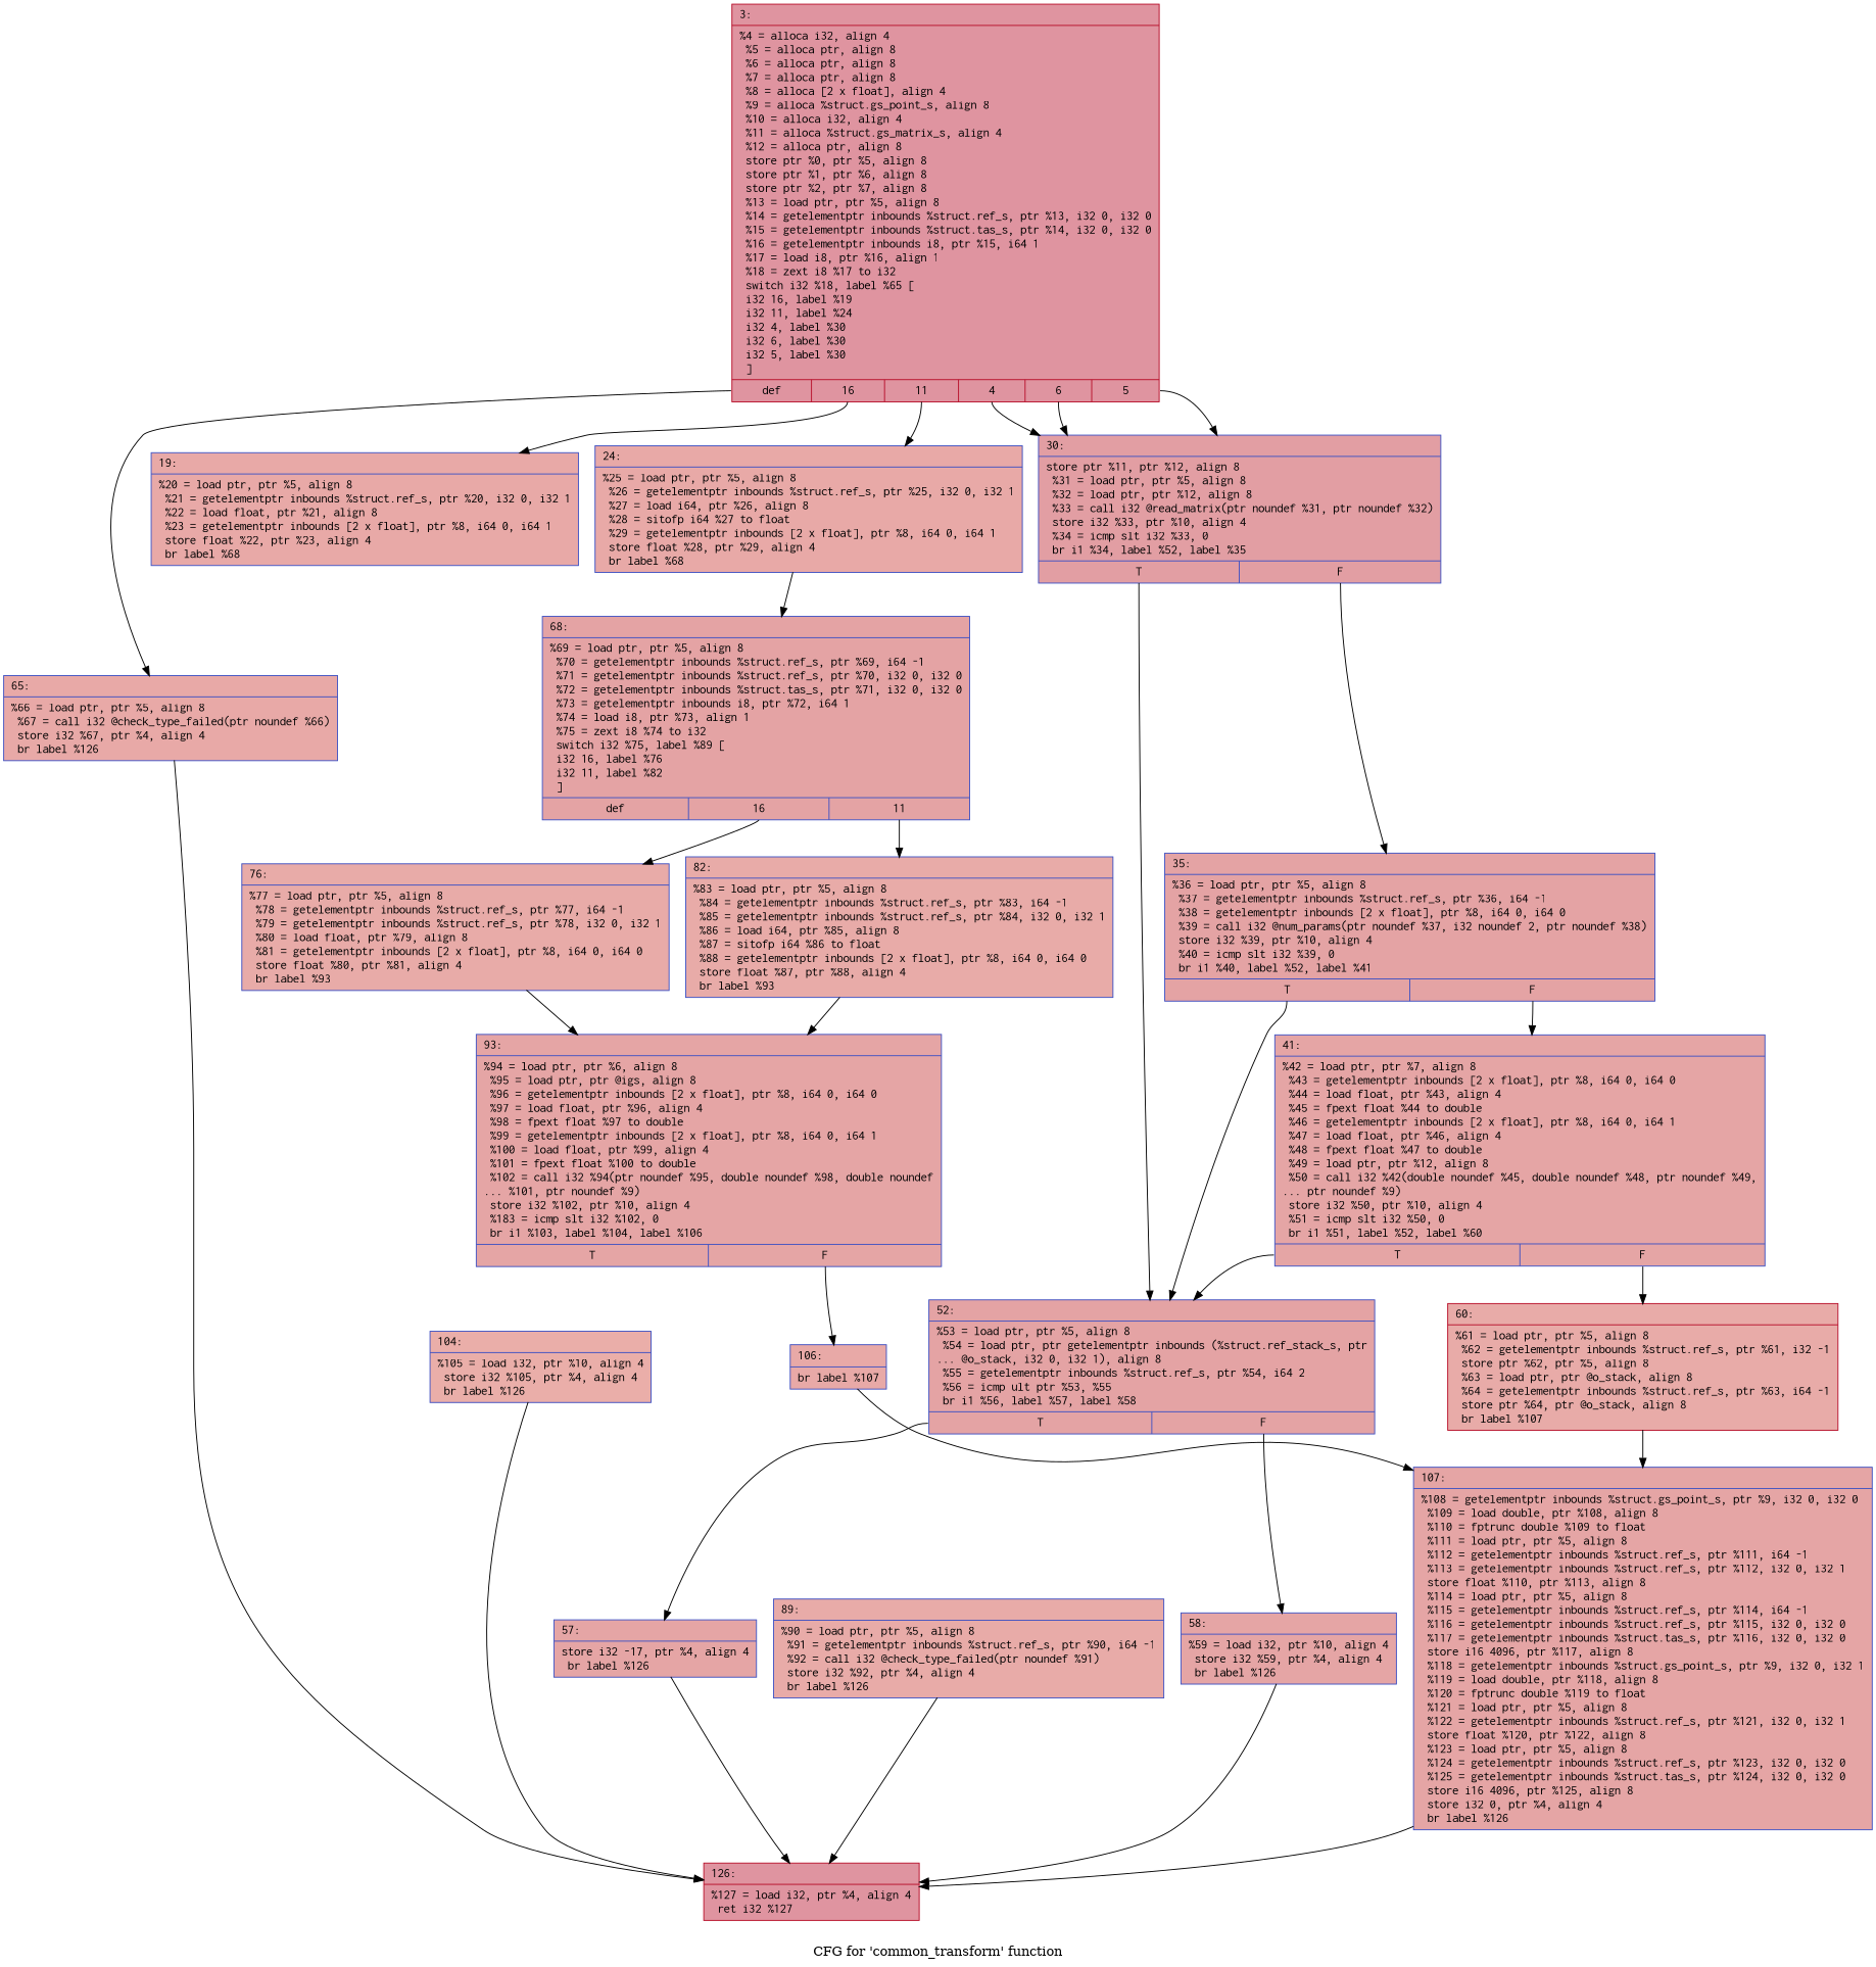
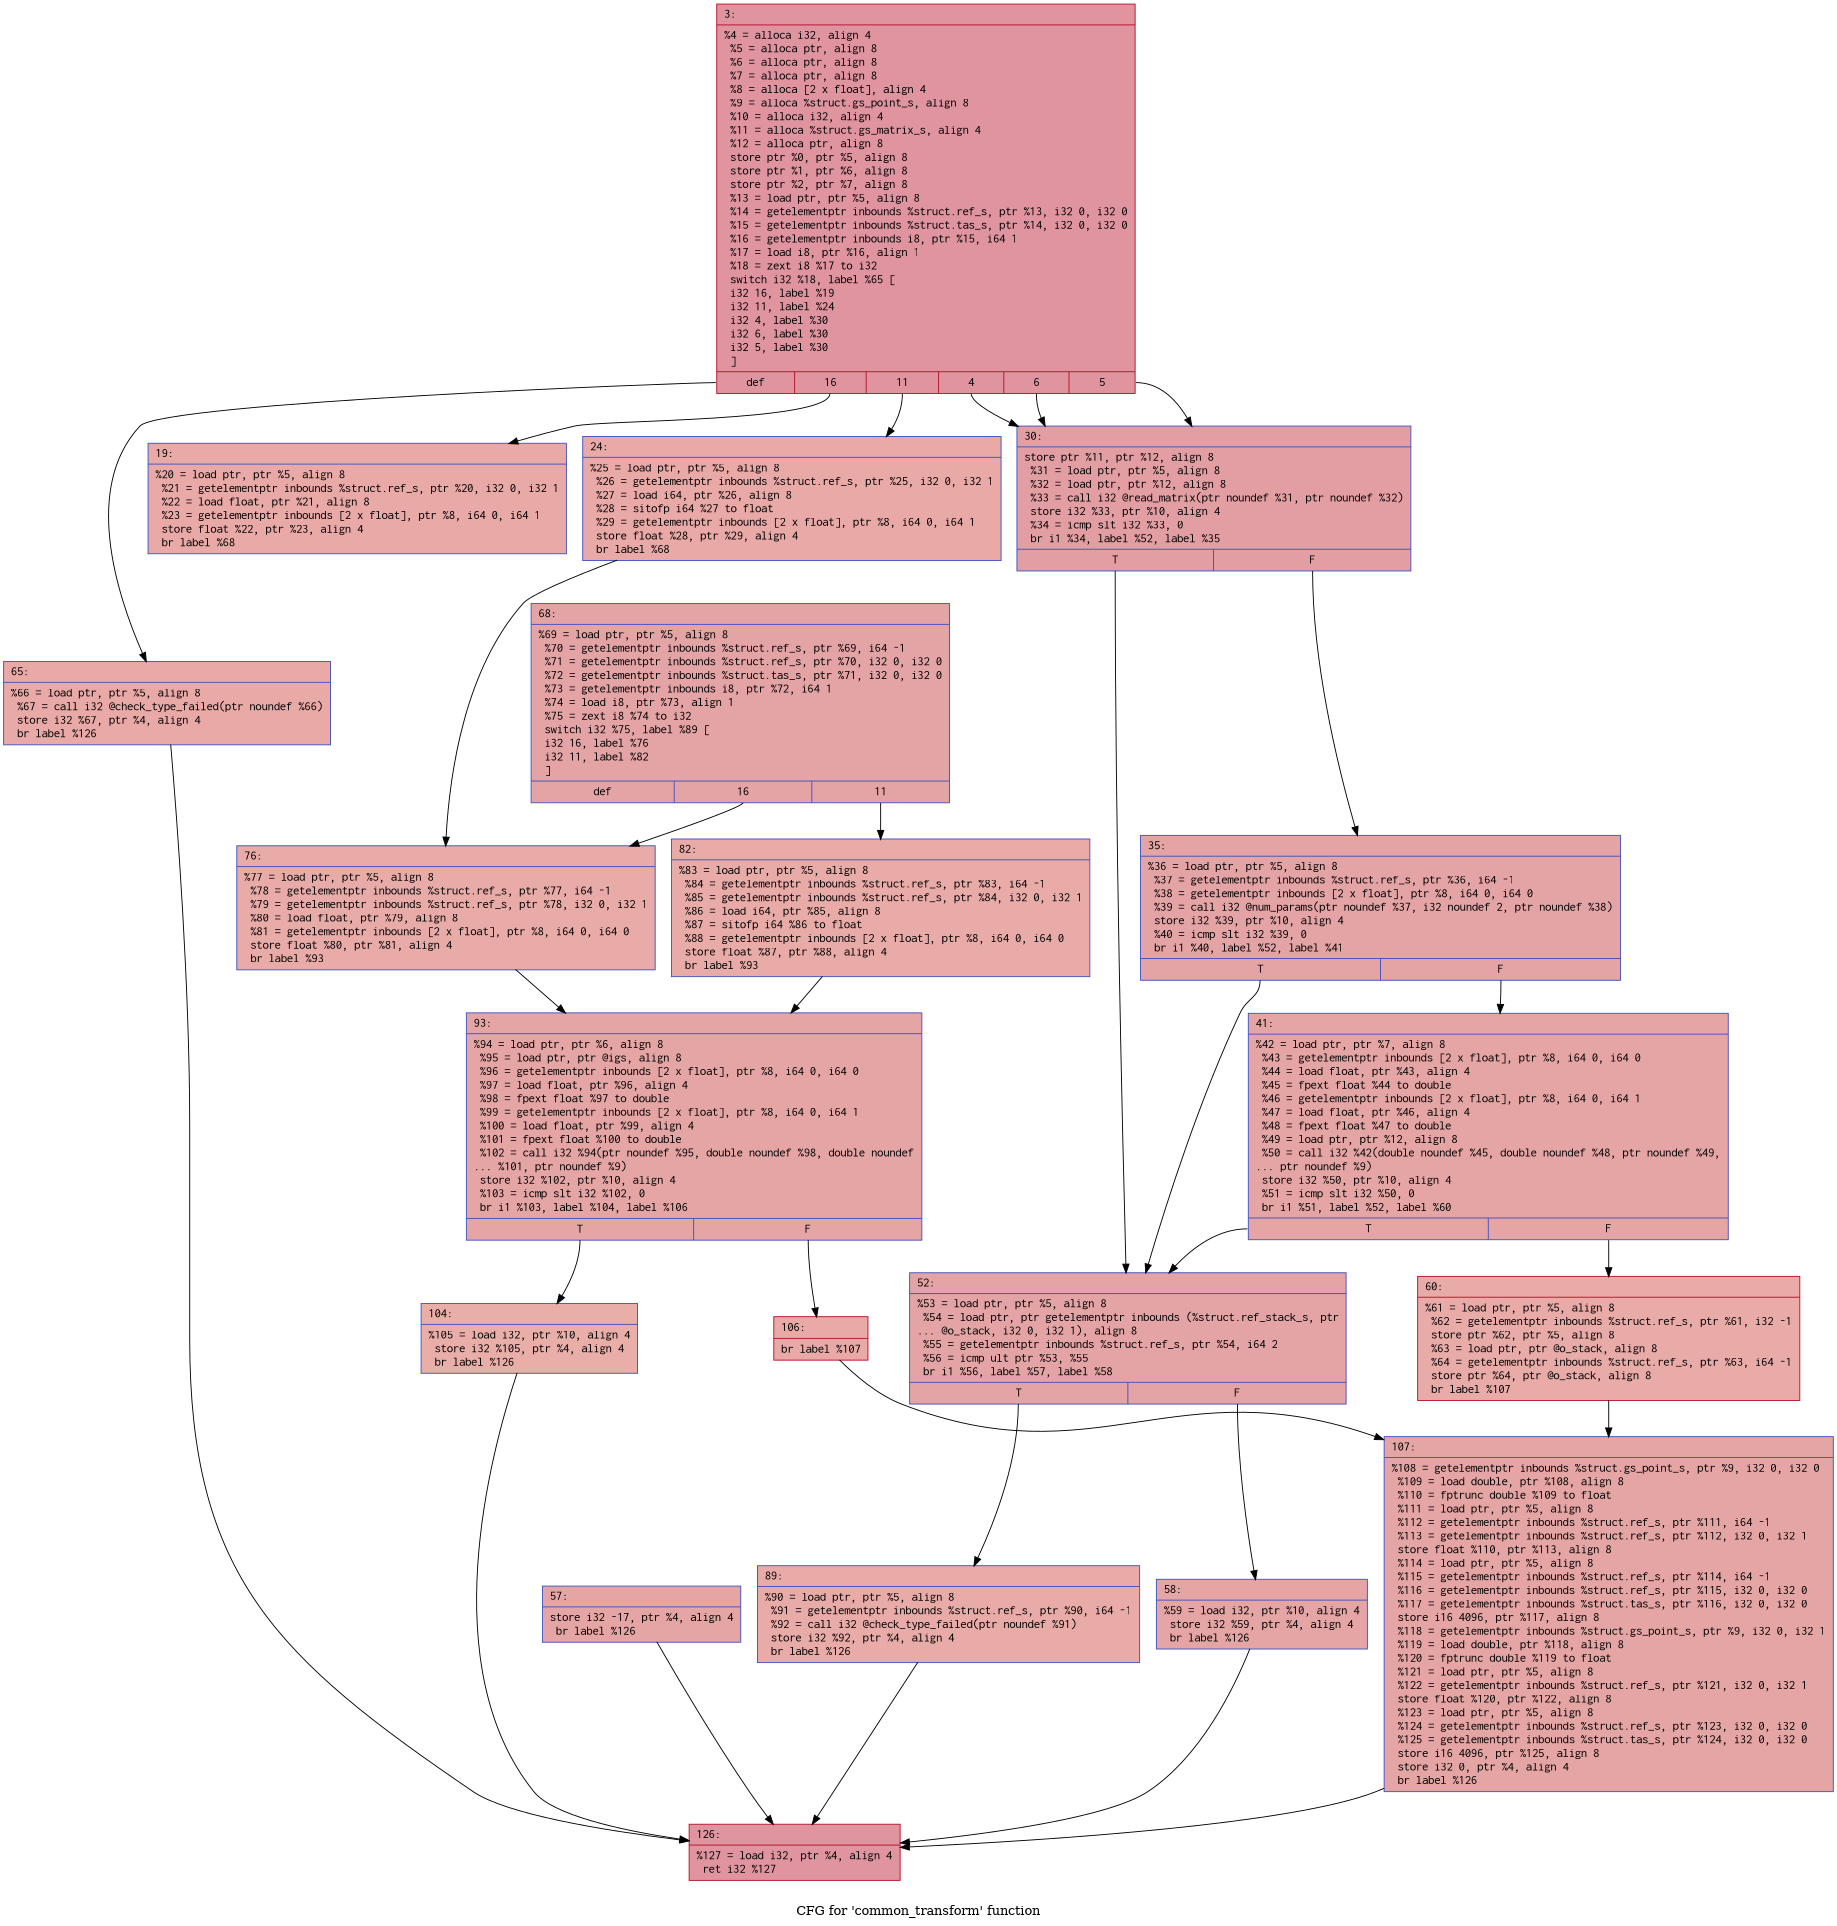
  digraph {
    label="CFG for 'common_transform' function"
    node [color="#3d50c3ff" fillcolor="#c5333470" fontname=Courier shape=record style=filled]
    n1 [color="#b70d28ff" fillcolor="#b70d2870" label="{3:\l|  %4 = alloca i32, align 4\l  %5 = alloca ptr, align 8\l  %6 = alloca ptr, align 8\l  %7 = alloca ptr, align 8\l  %8 = alloca [2 x float], align 4\l  %9 = alloca %struct.gs_point_s, align 8\l  %10 = alloca i32, align 4\l  %11 = alloca %struct.gs_matrix_s, align 4\l  %12 = alloca ptr, align 8\l  store ptr %0, ptr %5, align 8\l  store ptr %1, ptr %6, align 8\l  store ptr %2, ptr %7, align 8\l  %13 = load ptr, ptr %5, align 8\l  %14 = getelementptr inbounds %struct.ref_s, ptr %13, i32 0, i32 0\l  %15 = getelementptr inbounds %struct.tas_s, ptr %14, i32 0, i32 0\l  %16 = getelementptr inbounds i8, ptr %15, i64 1\l  %17 = load i8, ptr %16, align 1\l  %18 = zext i8 %17 to i32\l  switch i32 %18, label %65 [\l    i32 16, label %19\l    i32 11, label %24\l    i32 4, label %30\l    i32 6, label %30\l    i32 5, label %30\l  ]\l|{<s0>def|<s1>16|<s2>11|<s3>4|<s4>6|<s5>5}}"]
    n2 [fillcolor="#ca3b3770" label="{65:\l|  %66 = load ptr, ptr %5, align 8\l  %67 = call i32 @check_type_failed(ptr noundef %66)\l  store i32 %67, ptr %4, align 4\l  br label %126\l}"]
    n3 [fillcolor="#ca3b3770" label="{19:\l|  %20 = load ptr, ptr %5, align 8\l  %21 = getelementptr inbounds %struct.ref_s, ptr %20, i32 0, i32 1\l  %22 = load float, ptr %21, align 8\l  %23 = getelementptr inbounds [2 x float], ptr %8, i64 0, i64 1\l  store float %22, ptr %23, align 4\l  br label %68\l}"]
    n4 [fillcolor="#ca3b3770" label="{24:\l|  %25 = load ptr, ptr %5, align 8\l  %26 = getelementptr inbounds %struct.ref_s, ptr %25, i32 0, i32 1\l  %27 = load i64, ptr %26, align 8\l  %28 = sitofp i64 %27 to float\l  %29 = getelementptr inbounds [2 x float], ptr %8, i64 0, i64 1\l  store float %28, ptr %29, align 4\l  br label %68\l}"]
    n5 [fillcolor="#be242e70" label="{30:\l|  store ptr %11, ptr %12, align 8\l  %31 = load ptr, ptr %5, align 8\l  %32 = load ptr, ptr %12, align 8\l  %33 = call i32 @read_matrix(ptr noundef %31, ptr noundef %32)\l  store i32 %33, ptr %10, align 4\l  %34 = icmp slt i32 %33, 0\l  br i1 %34, label %52, label %35\l|{<s0>T|<s1>F}}"]
    n6 [color="#b70d28ff" fillcolor="#b70d2870" label="{126:\l|  %127 = load i32, ptr %4, align 4\l  ret i32 %127\l}"]
    n7 [fillcolor="#c32e3170" label="{68:\l|  %69 = load ptr, ptr %5, align 8\l  %70 = getelementptr inbounds %struct.ref_s, ptr %69, i64 -1\l  %71 = getelementptr inbounds %struct.ref_s, ptr %70, i32 0, i32 0\l  %72 = getelementptr inbounds %struct.tas_s, ptr %71, i32 0, i32 0\l  %73 = getelementptr inbounds i8, ptr %72, i64 1\l  %74 = load i8, ptr %73, align 1\l  %75 = zext i8 %74 to i32\l  switch i32 %75, label %89 [\l    i32 16, label %76\l    i32 11, label %82\l  ]\l|{<s0>def|<s1>16|<s2>11}}"]
    n8 [fillcolor="#c32e3170" label="{52:\l|  %53 = load ptr, ptr %5, align 8\l  %54 = load ptr, ptr getelementptr inbounds (%struct.ref_stack_s, ptr\l... @o_stack, i32 0, i32 1), align 8\l  %55 = getelementptr inbounds %struct.ref_s, ptr %54, i64 2\l  %56 = icmp ult ptr %53, %55\l  br i1 %56, label %57, label %58\l|{<s0>T|<s1>F}}"]
    n9 [fillcolor="#c32e3170" label="{35:\l|  %36 = load ptr, ptr %5, align 8\l  %37 = getelementptr inbounds %struct.ref_s, ptr %36, i64 -1\l  %38 = getelementptr inbounds [2 x float], ptr %8, i64 0, i64 0\l  %39 = call i32 @num_params(ptr noundef %37, i32 noundef 2, ptr noundef %38)\l  store i32 %39, ptr %10, align 4\l  %40 = icmp slt i32 %39, 0\l  br i1 %40, label %52, label %41\l|{<s0>T|<s1>F}}"]
    n10 [fillcolor="#cc403a70" label="{76:\l|  %77 = load ptr, ptr %5, align 8\l  %78 = getelementptr inbounds %struct.ref_s, ptr %77, i64 -1\l  %79 = getelementptr inbounds %struct.ref_s, ptr %78, i32 0, i32 1\l  %80 = load float, ptr %79, align 8\l  %81 = getelementptr inbounds [2 x float], ptr %8, i64 0, i64 0\l  store float %80, ptr %81, align 4\l  br label %93\l}"]
    n11 [fillcolor="#cc403a70" label="{82:\l|  %83 = load ptr, ptr %5, align 8\l  %84 = getelementptr inbounds %struct.ref_s, ptr %83, i64 -1\l  %85 = getelementptr inbounds %struct.ref_s, ptr %84, i32 0, i32 1\l  %86 = load i64, ptr %85, align 8\l  %87 = sitofp i64 %86 to float\l  %88 = getelementptr inbounds [2 x float], ptr %8, i64 0, i64 0\l  store float %87, ptr %88, align 4\l  br label %93\l}"]
    n12 [label="{57:\l|  store i32 -17, ptr %4, align 4\l  br label %126\l}"]
    n13 [label="{58:\l|  %59 = load i32, ptr %10, align 4\l  store i32 %59, ptr %4, align 4\l  br label %126\l}"]
    n14 [label="{41:\l|  %42 = load ptr, ptr %7, align 8\l  %43 = getelementptr inbounds [2 x float], ptr %8, i64 0, i64 0\l  %44 = load float, ptr %43, align 4\l  %45 = fpext float %44 to double\l  %46 = getelementptr inbounds [2 x float], ptr %8, i64 0, i64 1\l  %47 = load float, ptr %46, align 4\l  %48 = fpext float %47 to double\l  %49 = load ptr, ptr %12, align 8\l  %50 = call i32 %42(double noundef %45, double noundef %48, ptr noundef %49,\l... ptr noundef %9)\l  store i32 %50, ptr %10, align 4\l  %51 = icmp slt i32 %50, 0\l  br i1 %51, label %52, label %60\l|{<s0>T|<s1>F}}"]
    n15 [fillcolor="#cc403a70" label="{89:\l|  %90 = load ptr, ptr %5, align 8\l  %91 = getelementptr inbounds %struct.ref_s, ptr %90, i64 -1\l  %92 = call i32 @check_type_failed(ptr noundef %91)\l  store i32 %92, ptr %4, align 4\l  br label %126\l}"]
-   n16 [label="{93:\l|  %94 = load ptr, ptr %6, align 8\l  %95 = load ptr, ptr @igs, align 8\l  %96 = getelementptr inbounds [2 x float], ptr %8, i64 0, i64 0\l  %97 = load float, ptr %96, align 4\l  %98 = fpext float %97 to double\l  %99 = getelementptr inbounds [2 x float], ptr %8, i64 0, i64 1\l  %100 = load float, ptr %99, align 4\l  %101 = fpext float %100 to double\l  %102 = call i32 %94(ptr noundef %95, double noundef %98, double noundef\l... %101, ptr noundef %9)\l  store i32 %102, ptr %10, align 4\l  %183 = icmp slt i32 %102, 0\l  br i1 %103, label %104, label %106\l|{<s0>T|<s1>F}}"]
+   n16 [label="{93:\l|  %94 = load ptr, ptr %6, align 8\l  %95 = load ptr, ptr @igs, align 8\l  %96 = getelementptr inbounds [2 x float], ptr %8, i64 0, i64 0\l  %97 = load float, ptr %96, align 4\l  %98 = fpext float %97 to double\l  %99 = getelementptr inbounds [2 x float], ptr %8, i64 0, i64 1\l  %100 = load float, ptr %99, align 4\l  %101 = fpext float %100 to double\l  %102 = call i32 %94(ptr noundef %95, double noundef %98, double noundef\l... %101, ptr noundef %9)\l  store i32 %102, ptr %10, align 4\l  %103 = icmp slt i32 %102, 0\l  br i1 %103, label %104, label %106\l|{<s0>T|<s1>F}}"]
    n17 [color="#b70d28ff" fillcolor="#cc403a70" label="{60:\l|  %61 = load ptr, ptr %5, align 8\l  %62 = getelementptr inbounds %struct.ref_s, ptr %61, i32 -1\l  store ptr %62, ptr %5, align 8\l  %63 = load ptr, ptr @o_stack, align 8\l  %64 = getelementptr inbounds %struct.ref_s, ptr %63, i64 -1\l  store ptr %64, ptr @o_stack, align 8\l  br label %107\l}"]
    n18 [label="{107:\l|  %108 = getelementptr inbounds %struct.gs_point_s, ptr %9, i32 0, i32 0\l  %109 = load double, ptr %108, align 8\l  %110 = fptrunc double %109 to float\l  %111 = load ptr, ptr %5, align 8\l  %112 = getelementptr inbounds %struct.ref_s, ptr %111, i64 -1\l  %113 = getelementptr inbounds %struct.ref_s, ptr %112, i32 0, i32 1\l  store float %110, ptr %113, align 8\l  %114 = load ptr, ptr %5, align 8\l  %115 = getelementptr inbounds %struct.ref_s, ptr %114, i64 -1\l  %116 = getelementptr inbounds %struct.ref_s, ptr %115, i32 0, i32 0\l  %117 = getelementptr inbounds %struct.tas_s, ptr %116, i32 0, i32 0\l  store i16 4096, ptr %117, align 8\l  %118 = getelementptr inbounds %struct.gs_point_s, ptr %9, i32 0, i32 1\l  %119 = load double, ptr %118, align 8\l  %120 = fptrunc double %119 to float\l  %121 = load ptr, ptr %5, align 8\l  %122 = getelementptr inbounds %struct.ref_s, ptr %121, i32 0, i32 1\l  store float %120, ptr %122, align 8\l  %123 = load ptr, ptr %5, align 8\l  %124 = getelementptr inbounds %struct.ref_s, ptr %123, i32 0, i32 0\l  %125 = getelementptr inbounds %struct.tas_s, ptr %124, i32 0, i32 0\l  store i16 4096, ptr %125, align 8\l  store i32 0, ptr %4, align 4\l  br label %126\l}"]
    n19 [fillcolor="#d0473d70" label="{104:\l|  %105 = load i32, ptr %10, align 4\l  store i32 %105, ptr %4, align 4\l  br label %126\l}"]
-   n20 [fillcolor="#ca3b3770" label="{106:\l|  br label %107\l}"]
+   n20 [color="#b70d28ff" fillcolor="#ca3b3770" label="{106:\l|  br label %107\l}"]
    n1 -> n2 [tailport=s0]
    n1 -> n3 [tailport=s1]
    n1 -> n4 [tailport=s2]
    n1 -> n5 [tailport=s3]
    n1 -> n5 [tailport=s4]
    n1 -> n5 [tailport=s5]
    n2 -> n6
-   n4 -> n7
+   n4 -> n10
    n5 -> n8 [tailport=s0]
    n5 -> n9 [tailport=s1]
    n7 -> n10 [tailport=s1]
    n7 -> n11 [tailport=s2]
-   n8 -> n12 [tailport=s0]
+   n8 -> n15 [tailport=s0]
    n8 -> n13 [tailport=s1]
    n9 -> n8 [tailport=s0]
    n9 -> n14 [tailport=s1]
    n10 -> n16
    n11 -> n16
    n12 -> n6
    n13 -> n6
    n14 -> n8 [tailport=s0]
    n14 -> n17 [tailport=s1]
    n15 -> n6
+   n16 -> n19 [tailport=s0]
    n16 -> n20 [tailport=s1]
    n17 -> n18
    n18 -> n6
    n19 -> n6
    n20 -> n18
  }
